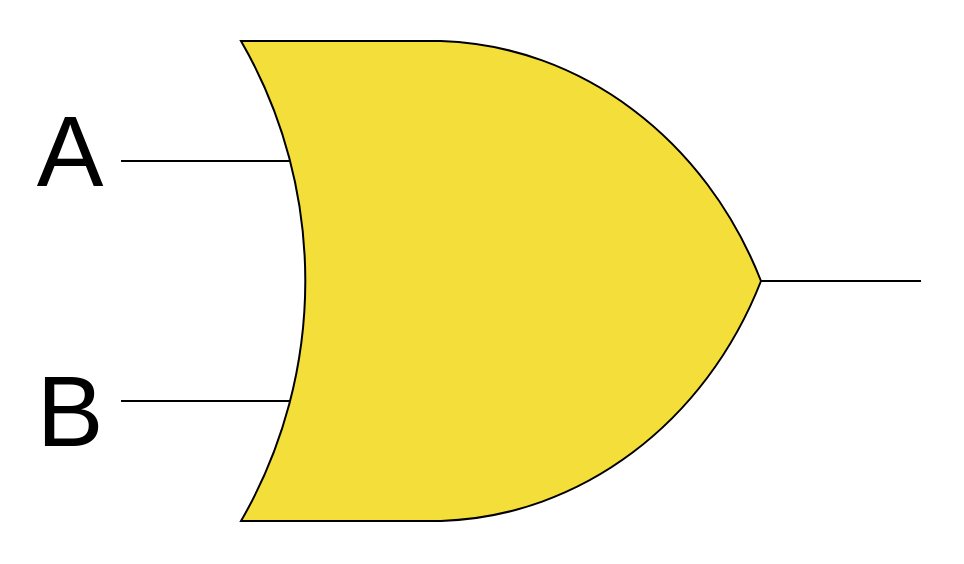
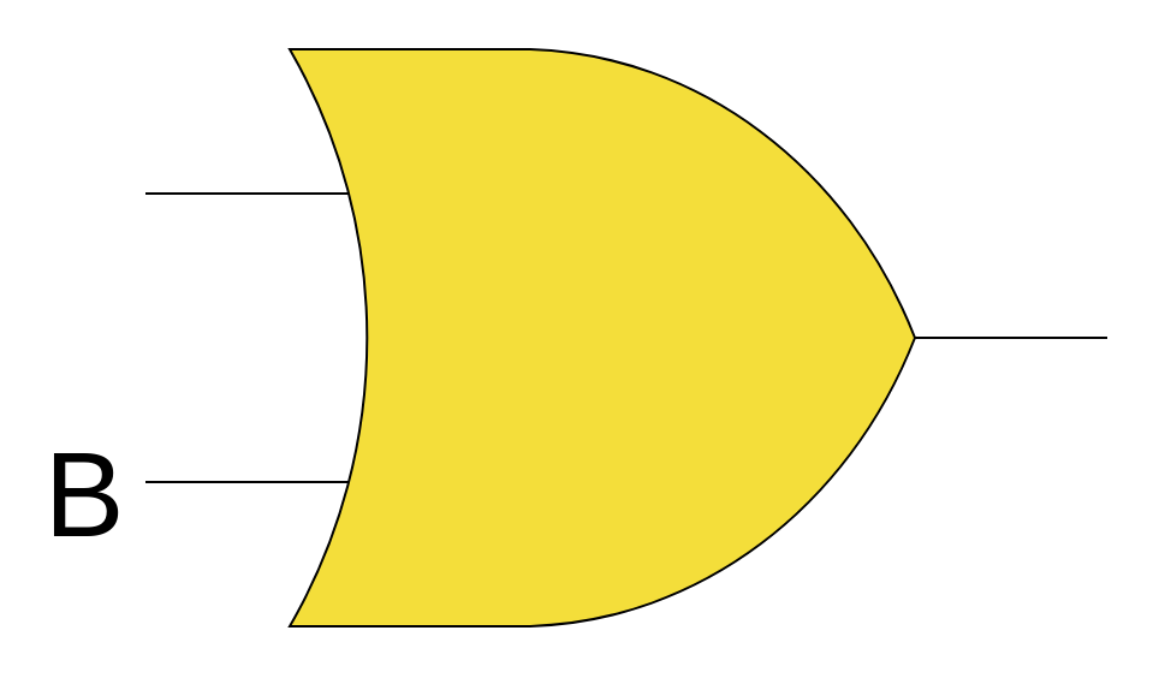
  <mxCell id="0" />
  <mxCell id="1" parent="0" />
- <mxCell id="2" value="&lt;font style=&quot;font-size: 50px&quot;&gt;A&lt;/font&gt;" style="text;html=1;strokeColor=none;fillColor=none;align=center;verticalAlign=middle;whiteSpace=wrap;rounded=0;" parent="1" vertex="1"><mxGeometry x="20" y="60" width="30" height="30" as="geometry" /></mxCell>
  <mxCell id="3" value="&lt;font style=&quot;font-size: 50px&quot;&gt;B&lt;/font&gt;" style="text;html=1;strokeColor=none;fillColor=none;align=center;verticalAlign=middle;whiteSpace=wrap;rounded=0;" parent="1" vertex="1"><mxGeometry x="20" y="190" width="30" height="30" as="geometry" /></mxCell>
  <mxCell id="4" value="" style="verticalLabelPosition=bottom;shadow=0;dashed=0;align=center;html=1;verticalAlign=top;shape=mxgraph.electrical.logic_gates.logic_gate;operation=or;fillColor=#F4DE3A;" parent="1" vertex="1"><mxGeometry x="60" y="20" width="400" height="240" as="geometry" /></mxCell>
